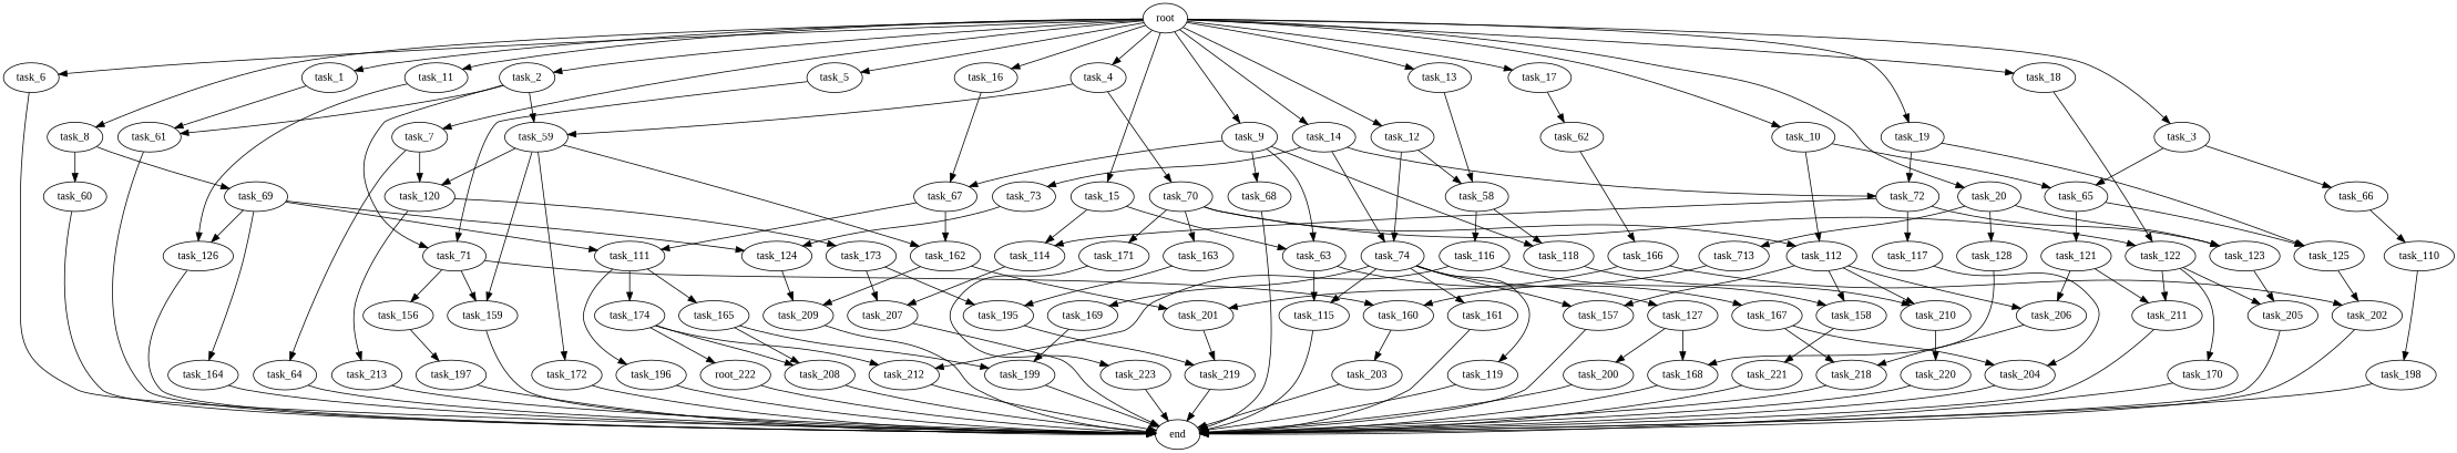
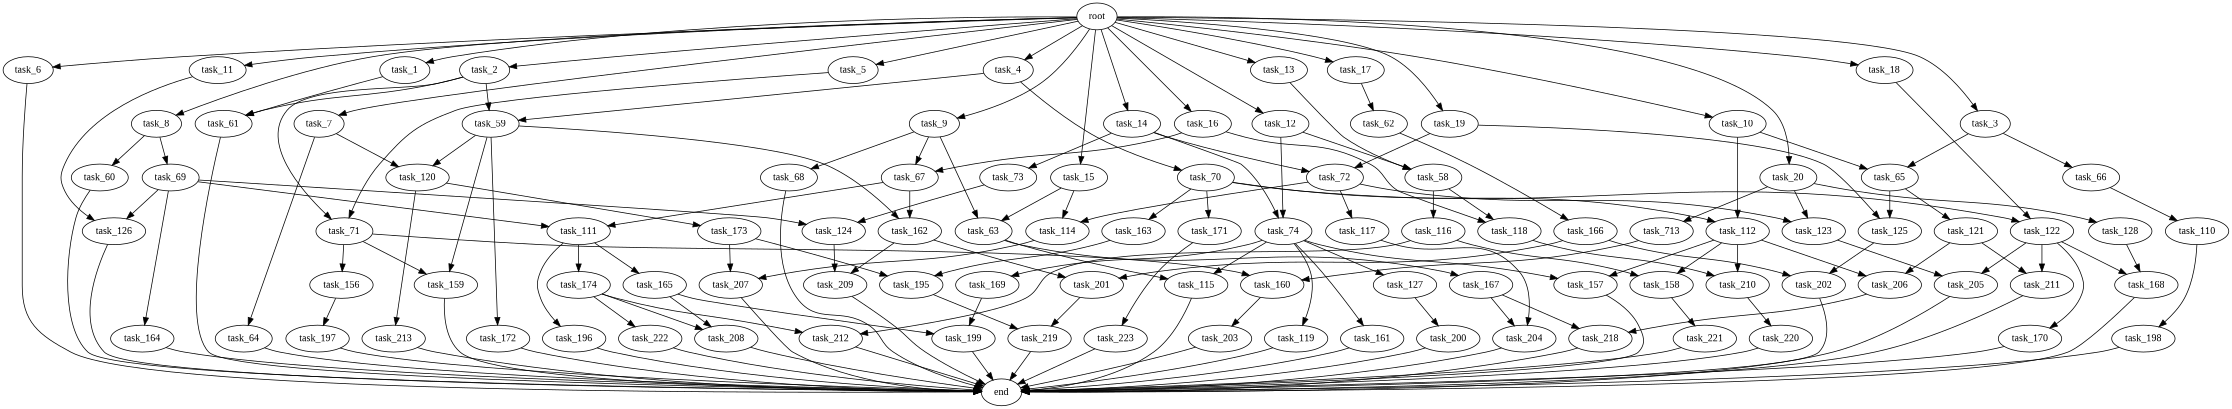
  digraph {
    fontname="Liberation Serif"
    node [fontname="Liberation Serif"]
    edge [fontname="Liberation Serif"]
    root
    task_1
    task_2
    task_3
    task_4
    task_5
    task_6
    task_7
    task_8
    task_9
    task_10
    task_11
    task_12
    task_13
    task_14
    task_15
    task_16
    task_17
    task_18
    task_19
    task_20
    task_61
    task_59
    task_71
    task_65
    task_66
    task_70
    end
    task_64
    task_120
    task_60
    task_69
    task_63
    task_67
    task_68
    task_112
    task_126
    task_58
    task_74
    task_72
    task_73
    task_114
    task_118
    task_62
    task_122
    task_125
    n47 [label=task_713]
    task_123
    task_128
    task_159
    task_162
    task_172
    task_156
    task_160
    task_121
    task_110
    task_163
    task_171
    task_173
    task_213
    task_111
    task_124
    task_164
    task_115
    task_167
    task_157
    task_158
    task_206
    task_210
    task_116
    task_119
    task_127
    task_161
    task_169
    task_117
    task_207
    task_166
    task_211
    task_170
    task_205
    task_202
    task_168
    task_212
    task_209
    task_201
    task_204
    task_218
    task_198
    task_165
    task_174
    task_196
    task_195
    task_223
    task_197
    task_203
    task_200
    task_199
    task_208
-   task_222 [label=root_222]
+   task_222
    task_221
    task_220
    task_219
    root -> task_1
    root -> task_2
    root -> task_3
    root -> task_4
    root -> task_5
    root -> task_6
    root -> task_7
    root -> task_8
    root -> task_9
    root -> task_10
    root -> task_11
    root -> task_12
    root -> task_13
    root -> task_14
    root -> task_15
    root -> task_16
    root -> task_17
    root -> task_18
    root -> task_19
    root -> task_20
    task_1 -> task_61
    task_2 -> task_61
    task_2 -> task_59
    task_2 -> task_71
    task_3 -> task_65
    task_3 -> task_66
    task_4 -> task_59
    task_4 -> task_70
    task_5 -> task_71
    task_6 -> end
    task_7 -> task_64
    task_7 -> task_120
    task_8 -> task_60
    task_8 -> task_69
    task_9 -> task_63
    task_9 -> task_67
    task_9 -> task_68
    task_10 -> task_65
    task_10 -> task_112
    task_11 -> task_126
    task_12 -> task_58
    task_12 -> task_74
    task_13 -> task_58
    task_14 -> task_74
    task_14 -> task_72
    task_14 -> task_73
    task_15 -> task_63
    task_15 -> task_114
    task_16 -> task_67
-   task_9 -> task_118
+   task_16 -> task_118
    task_17 -> task_62
    task_18 -> task_122
    task_19 -> task_72
    task_19 -> task_125
    task_20 -> n47
    task_20 -> task_123
    task_20 -> task_128
    task_61 -> end
    task_59 -> task_120
    task_59 -> task_159
    task_59 -> task_162
    task_59 -> task_172
    task_71 -> task_159
    task_71 -> task_156
    task_71 -> task_160
    task_65 -> task_125
    task_65 -> task_121
    task_66 -> task_110
    task_70 -> task_112
    task_70 -> task_122
    task_70 -> task_163
    task_70 -> task_171
    task_64 -> end
    task_120 -> task_173
    task_120 -> task_213
    task_60 -> end
    task_69 -> task_126
    task_69 -> task_111
    task_69 -> task_124
    task_69 -> task_164
    task_63 -> task_115
    task_63 -> task_167
    task_67 -> task_162
    task_67 -> task_111
    task_68 -> end
    task_112 -> task_157
    task_112 -> task_158
    task_112 -> task_206
    task_112 -> task_210
    task_126 -> end
    task_58 -> task_118
    task_58 -> task_116
    task_74 -> task_115
    task_74 -> task_157
    task_74 -> task_119
    task_74 -> task_127
    task_74 -> task_161
    task_74 -> task_169
    task_72 -> task_114
    task_72 -> task_123
    task_72 -> task_117
    task_73 -> task_124
    task_114 -> task_207
    task_118 -> task_210
    task_62 -> task_166
    task_122 -> task_211
    task_122 -> task_170
    task_122 -> task_205
    task_125 -> task_202
    n47 -> task_160
    task_123 -> task_205
    task_128 -> task_168
    task_159 -> end
    task_162 -> task_209
    task_162 -> task_201
    task_172 -> end
    task_156 -> task_197
    task_160 -> task_203
    task_121 -> task_206
    task_121 -> task_211
    task_110 -> task_198
    task_163 -> task_195
    task_171 -> task_223
    task_173 -> task_207
    task_173 -> task_195
    task_213 -> end
    task_111 -> task_165
    task_111 -> task_174
    task_111 -> task_196
    task_124 -> task_209
    task_164 -> end
    task_115 -> end
    task_167 -> task_204
    task_167 -> task_218
    task_157 -> end
    task_158 -> task_221
    task_206 -> task_218
    task_210 -> task_220
    task_116 -> task_158
    task_116 -> task_212
    task_119 -> end
-   task_127 -> task_168
+   task_122 -> task_168
    task_127 -> task_200
    task_161 -> end
    task_169 -> task_199
    task_117 -> task_204
    task_207 -> end
    task_166 -> task_202
    task_166 -> task_201
    task_211 -> end
    task_170 -> end
    task_205 -> end
    task_202 -> end
    task_168 -> end
    task_212 -> end
    task_209 -> end
    task_201 -> task_219
    task_204 -> end
    task_218 -> end
    task_198 -> end
    task_165 -> task_199
    task_165 -> task_208
    task_174 -> task_212
    task_174 -> task_208
    task_174 -> task_222
    task_196 -> end
    task_195 -> task_219
    task_223 -> end
    task_197 -> end
    task_203 -> end
    task_200 -> end
    task_199 -> end
    task_208 -> end
    task_222 -> end
    task_221 -> end
    task_220 -> end
    task_219 -> end
  }
